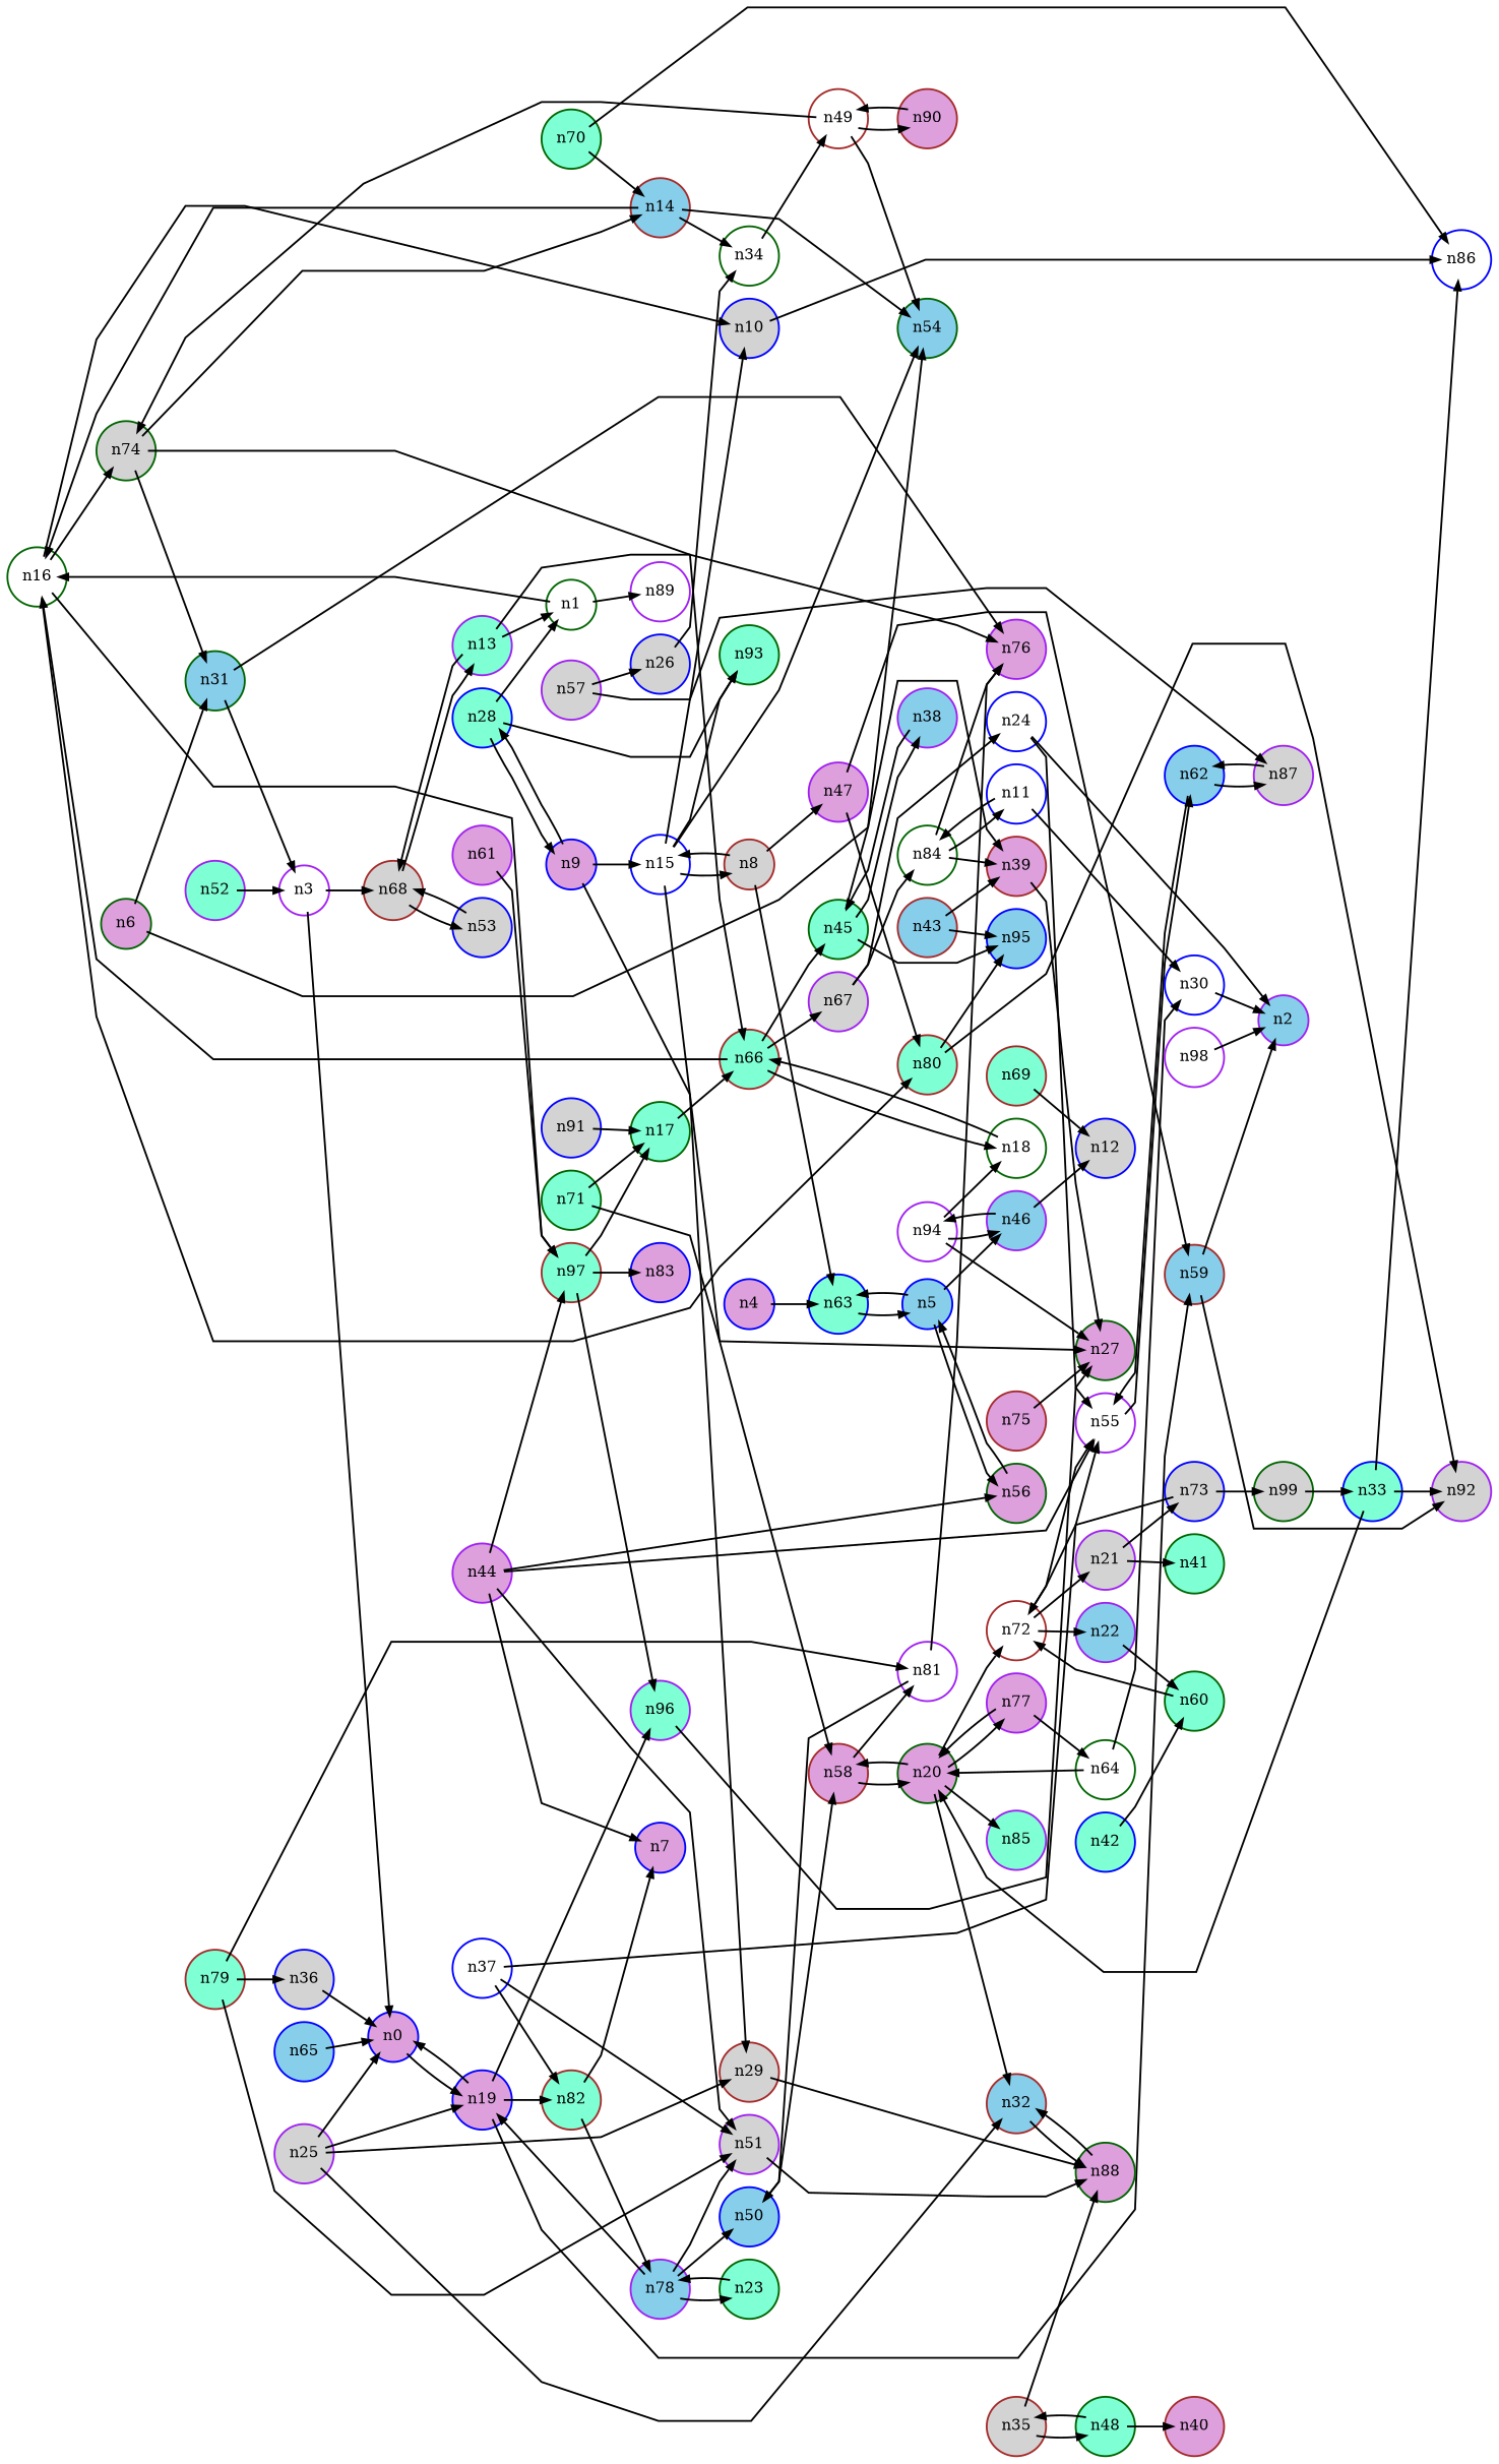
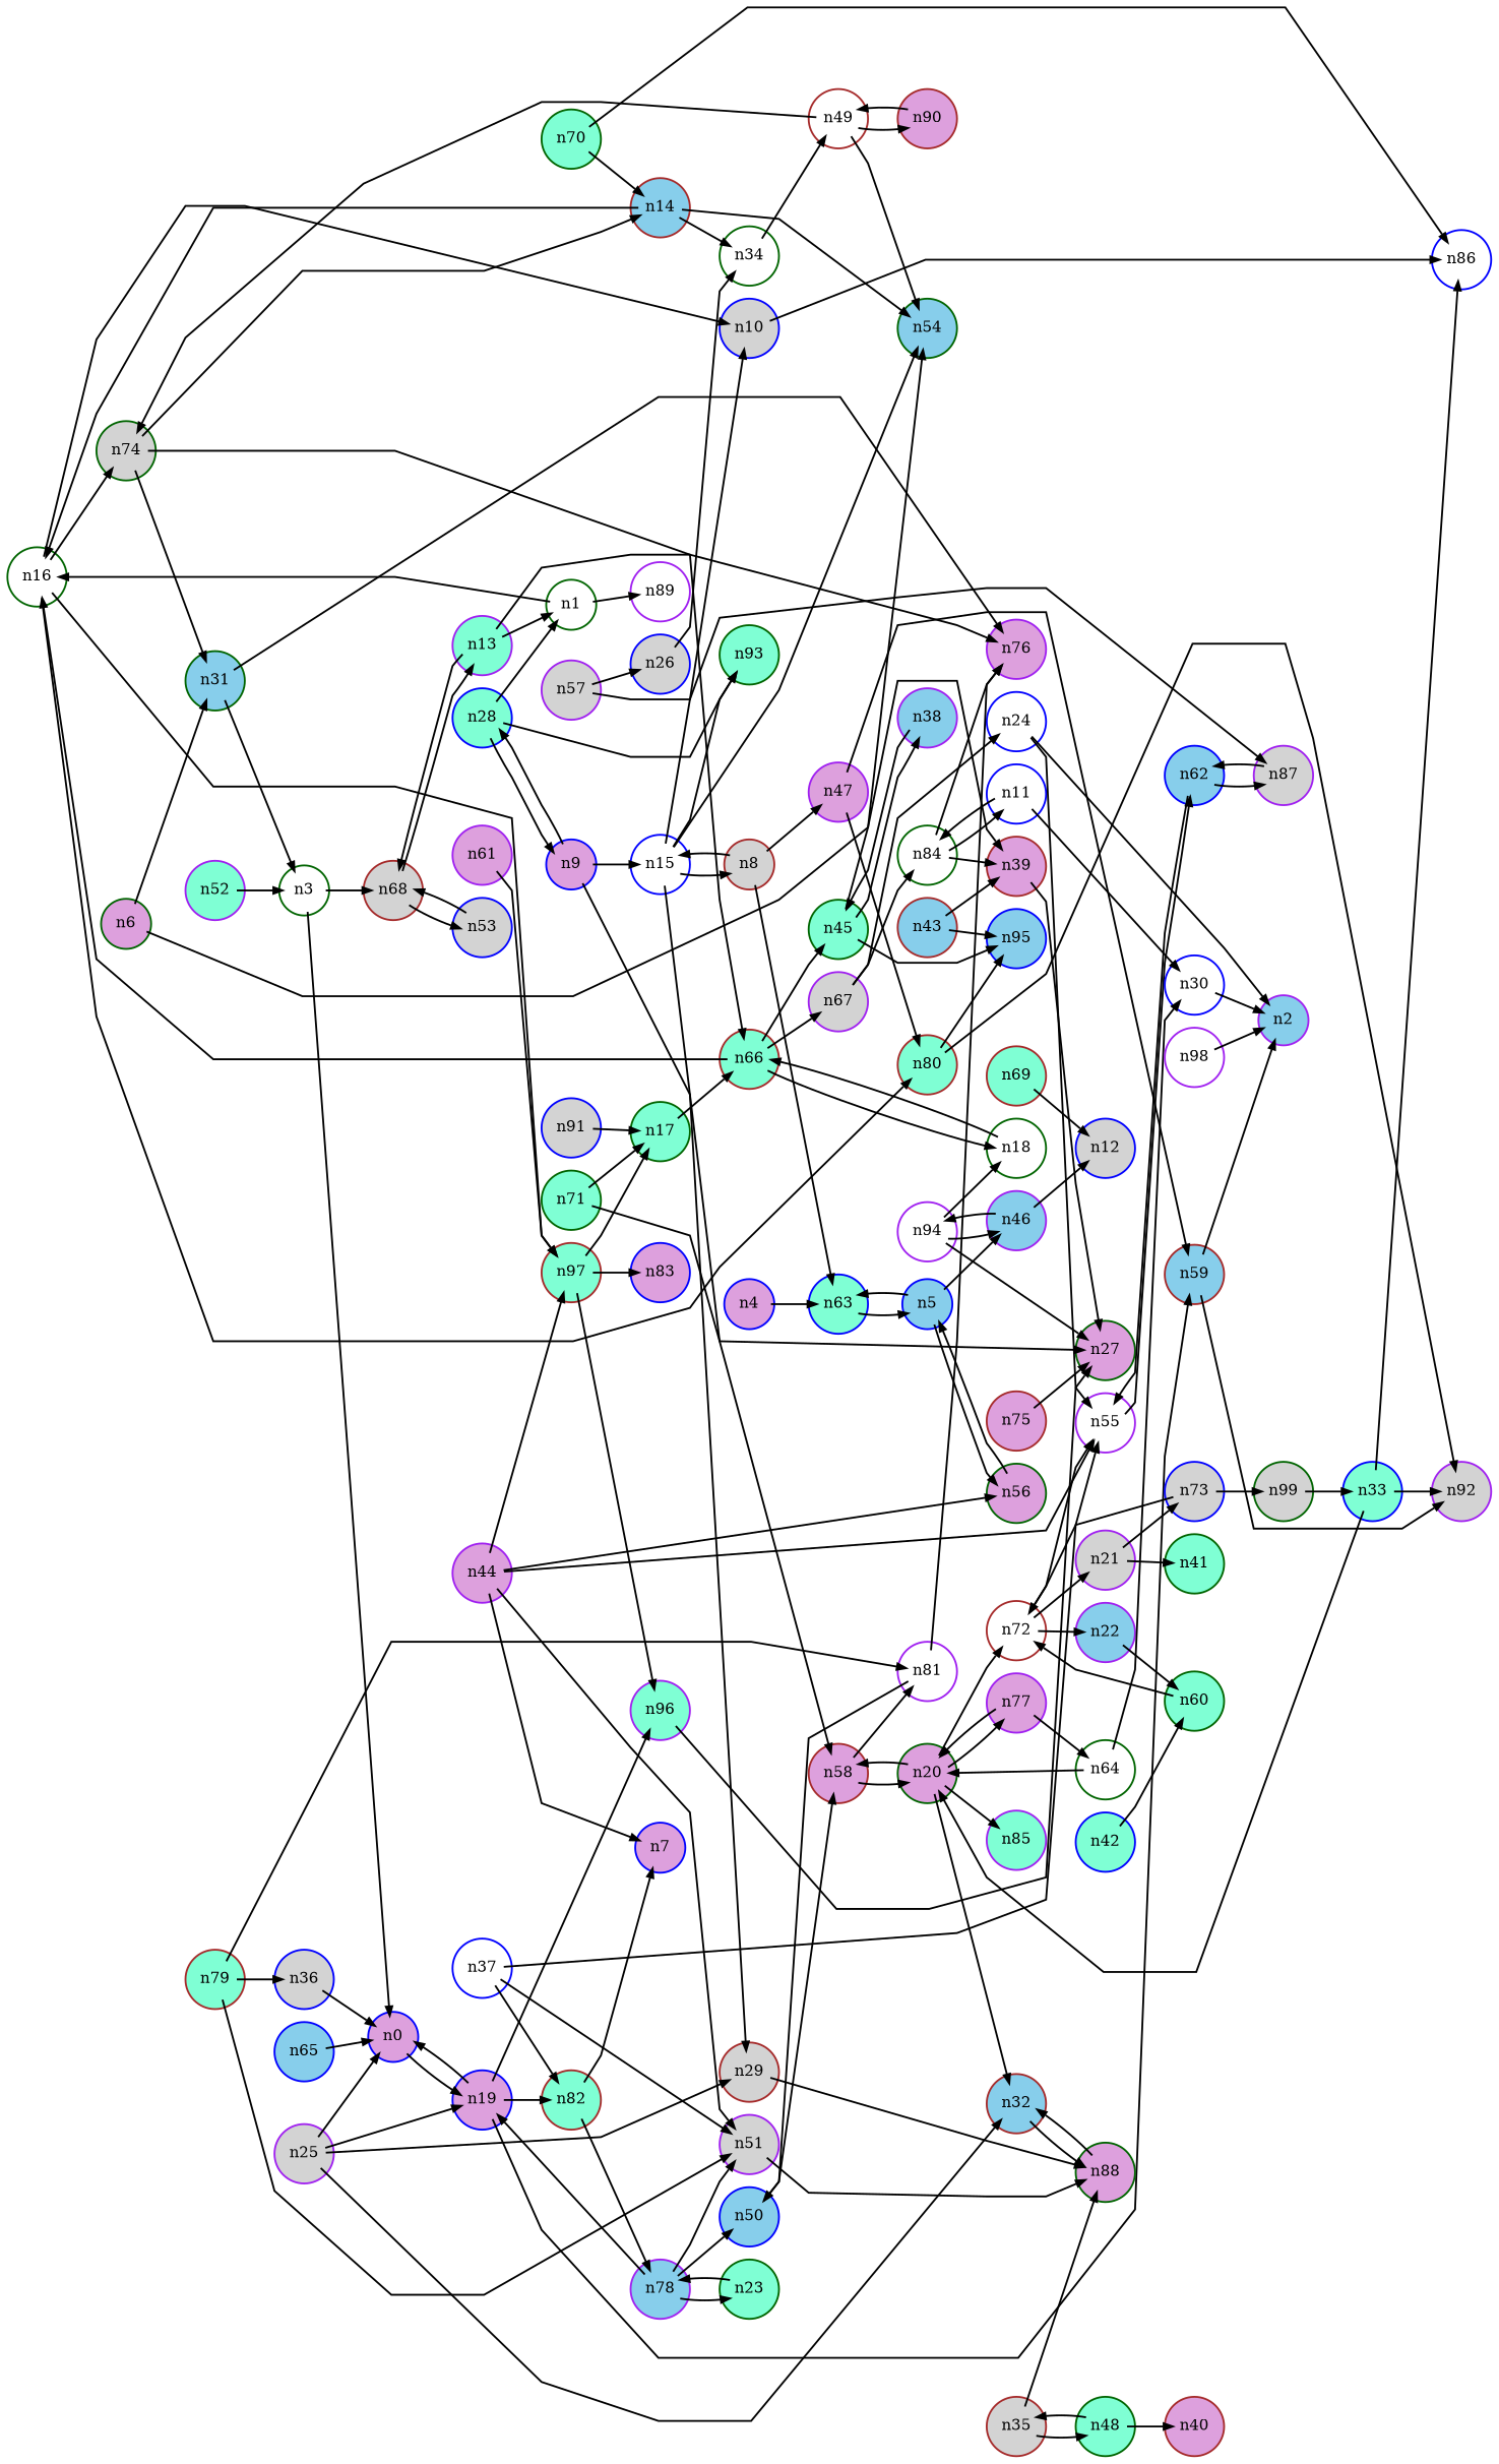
  digraph {
    fontsize=8
    nodesep=0.22
    nodesize=0.32
    rankdir=LR
    ranksep=0.22
    splines=polyline
    node [color=blue fillcolor=aquamarine fixedsize=shape fontsize=8 shape=circle style=filled]
    edge [arrowsize=0.5]
    n16 [color=darkgreen fillcolor=white width=0.32]
    n10 [fillcolor=lightgrey width=0.32]
    n74 [color=darkgreen fillcolor=lightgrey width=0.32]
    n80 [color=brown width=0.32]
    n97 [color=brown width=0.32]
    n86 [fillcolor=white width=0.32]
    n31 [color=darkgreen fillcolor=skyblue width=0.32]
    n14 [color=brown fillcolor=skyblue width=0.32]
    n66 [color=brown width=0.32]
    n92 [color=purple fillcolor=lightgrey width=0.32]
    n95 [fillcolor=skyblue width=0.32]
    n17 [color=darkgreen width=0.32]
    n83 [fillcolor=plum width=0.32]
    n96 [color=purple width=0.32]
-   n3 [color=purple fillcolor=white width=0.32]
+   n3 [color=darkgreen fillcolor=white width=0.32]
    n76 [color=purple fillcolor=plum width=0.32]
    n54 [color=darkgreen fillcolor=skyblue width=0.32]
    n34 [color=darkgreen fillcolor=white width=0.32]
    n18 [color=darkgreen fillcolor=white width=0.32]
    n45 [color=darkgreen width=0.32]
    n67 [color=purple fillcolor=lightgrey width=0.32]
    n27 [color=darkgreen fillcolor=plum width=0.32]
    n1 [color=darkgreen fillcolor=white width=0.32]
    n89 [color=purple fillcolor=white width=0.32]
    n2 [color=purple fillcolor=skyblue width=0.32]
    n0 [fillcolor=plum width=0.32]
    n19 [fillcolor=plum width=0.32]
    n59 [color=brown fillcolor=skyblue width=0.32]
    n82 [color=brown width=0.32]
    n7 [fillcolor=plum width=0.32]
    n78 [color=purple fillcolor=skyblue width=0.32]
    n68 [color=brown fillcolor=lightgrey width=0.32]
    n13 [color=purple width=0.32]
    n53 [fillcolor=lightgrey width=0.32]
    n63 [width=0.32]
    n5 [fillcolor=skyblue width=0.32]
    n46 [color=purple fillcolor=skyblue width=0.32]
    n56 [color=darkgreen fillcolor=plum width=0.32]
    n12 [fillcolor=lightgrey width=0.32]
    n94 [color=purple fillcolor=white width=0.32]
    n4 [fillcolor=plum width=0.32]
    n6 [color=darkgreen fillcolor=plum width=0.32]
    n39 [color=brown fillcolor=plum width=0.32]
    n15 [fillcolor=white width=0.32]
    n29 [color=brown fillcolor=lightgrey width=0.32]
    n93 [color=darkgreen width=0.32]
    n8 [color=brown fillcolor=lightgrey width=0.32]
    n88 [color=darkgreen fillcolor=plum width=0.32]
    n47 [color=purple fillcolor=plum width=0.32]
    n32 [color=brown fillcolor=skyblue width=0.32]
    n9 [fillcolor=plum width=0.32]
    n58 [color=brown fillcolor=plum width=0.32]
    n28 [width=0.32]
    n81 [color=purple fillcolor=white width=0.32]
    n20 [color=darkgreen fillcolor=plum width=0.32]
    n50 [fillcolor=skyblue width=0.32]
    n72 [color=brown fillcolor=white width=0.32]
    n77 [color=purple fillcolor=plum width=0.32]
    n85 [color=purple width=0.32]
    n21 [color=purple fillcolor=lightgrey width=0.32]
    n22 [color=purple fillcolor=skyblue width=0.32]
    n55 [color=purple fillcolor=white width=0.32]
    n64 [color=darkgreen fillcolor=white width=0.32]
    n30 [fillcolor=white width=0.32]
    n11 [fillcolor=white width=0.32]
    n84 [color=darkgreen fillcolor=white width=0.32]
    n49 [color=brown fillcolor=white width=0.32]
    n90 [color=brown fillcolor=plum width=0.32]
    n38 [color=purple fillcolor=skyblue width=0.32]
    n24 [fillcolor=white width=0.32]
    n51 [color=purple fillcolor=lightgrey width=0.32]
    n23 [color=darkgreen width=0.32]
    n41 [color=darkgreen width=0.32]
    n73 [fillcolor=lightgrey width=0.32]
    n60 [color=darkgreen width=0.32]
    n62 [fillcolor=skyblue width=0.32]
    n99 [color=darkgreen fillcolor=lightgrey width=0.32]
    n87 [color=purple fillcolor=lightgrey width=0.32]
    n33 [width=0.32]
    n25 [color=purple fillcolor=lightgrey width=0.32]
    n26 [fillcolor=lightgrey width=0.32]
    n48 [color=darkgreen width=0.32]
    n40 [color=brown fillcolor=plum width=0.32]
    n35 [color=brown fillcolor=lightgrey width=0.32]
    n36 [fillcolor=lightgrey width=0.32]
    n37 [fillcolor=white width=0.32]
    n42 [width=0.32]
    n43 [color=brown fillcolor=skyblue width=0.32]
    n44 [color=purple fillcolor=plum width=0.32]
    n52 [color=purple width=0.32]
    n57 [color=purple fillcolor=lightgrey width=0.32]
    n61 [color=purple fillcolor=plum width=0.32]
    n65 [fillcolor=skyblue width=0.32]
    n69 [color=brown width=0.32]
    n70 [color=darkgreen width=0.32]
    n71 [color=darkgreen width=0.32]
    n75 [color=brown fillcolor=plum width=0.32]
    n79 [color=brown width=0.32]
    n91 [fillcolor=lightgrey width=0.32]
    n98 [color=purple fillcolor=white width=0.32]
    n16 -> n10
    n16 -> n74
    n16 -> n80
    n16 -> n97
    n10 -> n86
    n74 -> n31
    n74 -> n14
    n74 -> n66
    n80 -> n92
    n80 -> n95
    n97 -> n17
    n97 -> n83
    n97 -> n96
    n31 -> n3
    n31 -> n76
    n14 -> n16
    n14 -> n54
    n14 -> n34
    n66 -> n16
    n66 -> n18
    n66 -> n45
    n66 -> n67
    n17 -> n66
    n96 -> n27
    n3 -> n0
    n3 -> n68
    n34 -> n49
    n18 -> n66
    n45 -> n95
    n45 -> n54
    n45 -> n38
    n67 -> n84
    n67 -> n24
    n1 -> n16
    n1 -> n89
    n0 -> n19
    n19 -> n96
    n19 -> n0
    n19 -> n59
    n19 -> n82
    n59 -> n92
    n59 -> n2
    n82 -> n7
    n82 -> n78
    n78 -> n19
    n78 -> n50
    n78 -> n51
    n78 -> n23
    n68 -> n13
    n68 -> n53
    n13 -> n76
    n13 -> n1
    n13 -> n68
    n53 -> n68
    n63 -> n5
    n5 -> n63
    n5 -> n46
    n5 -> n56
    n46 -> n12
    n46 -> n94
    n56 -> n5
    n94 -> n18
    n94 -> n27
    n94 -> n46
    n4 -> n63
    n6 -> n31
    n6 -> n39
    n39 -> n27
    n15 -> n10
    n15 -> n54
    n15 -> n29
    n15 -> n93
    n15 -> n8
    n29 -> n88
    n8 -> n63
    n8 -> n15
    n8 -> n47
    n88 -> n32
    n47 -> n80
    n47 -> n59
    n32 -> n88
    n9 -> n15
    n9 -> n58
    n9 -> n28
    n58 -> n81
    n58 -> n20
    n28 -> n1
    n28 -> n93
    n28 -> n9
    n81 -> n76
    n81 -> n50
    n20 -> n32
    n20 -> n58
    n20 -> n72
    n20 -> n77
    n20 -> n85
    n50 -> n58
    n72 -> n21
    n72 -> n22
    n72 -> n55
    n77 -> n20
    n77 -> n64
    n21 -> n41
    n21 -> n73
    n22 -> n60
    n55 -> n62
    n64 -> n20
    n64 -> n30
    n30 -> n2
    n11 -> n30
    n11 -> n84
    n84 -> n76
    n84 -> n39
    n84 -> n11
    n49 -> n74
    n49 -> n54
    n49 -> n90
    n90 -> n49
    n38 -> n45
    n24 -> n2
    n24 -> n55
    n51 -> n88
    n23 -> n78
    n73 -> n72
    n73 -> n99
    n60 -> n72
    n62 -> n55
    n62 -> n87
    n99 -> n33
    n87 -> n62
    n33 -> n86
    n33 -> n92
    n33 -> n20
    n25 -> n0
    n25 -> n19
    n25 -> n29
    n25 -> n32
    n26 -> n34
    n48 -> n40
    n48 -> n35
    n35 -> n88
    n35 -> n48
    n36 -> n0
    n37 -> n82
    n37 -> n55
    n37 -> n51
    n42 -> n60
    n43 -> n95
    n43 -> n39
    n44 -> n97
    n44 -> n7
    n44 -> n56
    n44 -> n55
    n44 -> n51
    n52 -> n3
    n57 -> n87
    n57 -> n26
    n61 -> n97
    n65 -> n0
    n69 -> n12
    n70 -> n86
    n70 -> n14
    n71 -> n17
    n71 -> n27
    n75 -> n27
    n79 -> n81
    n79 -> n51
    n79 -> n36
    n91 -> n17
    n98 -> n2
  }
